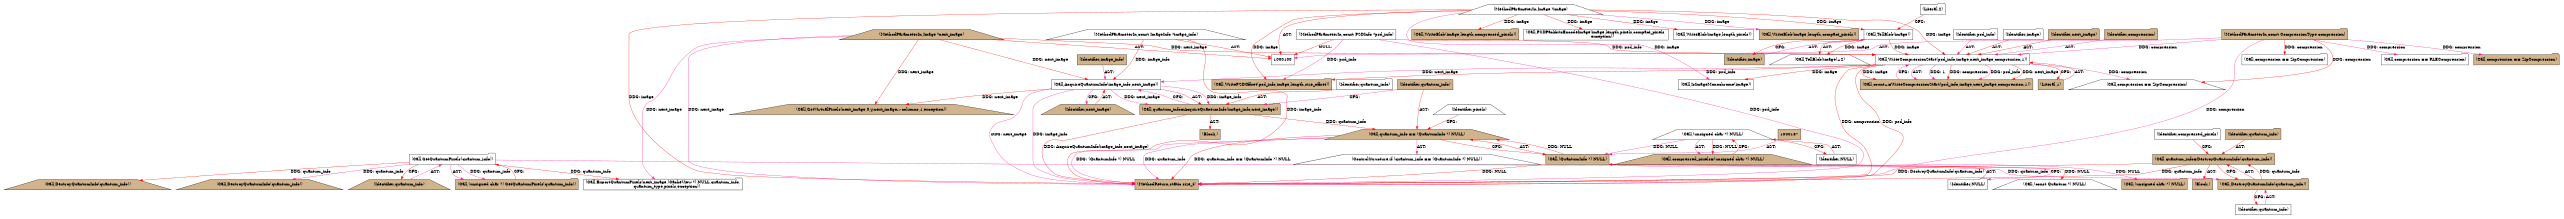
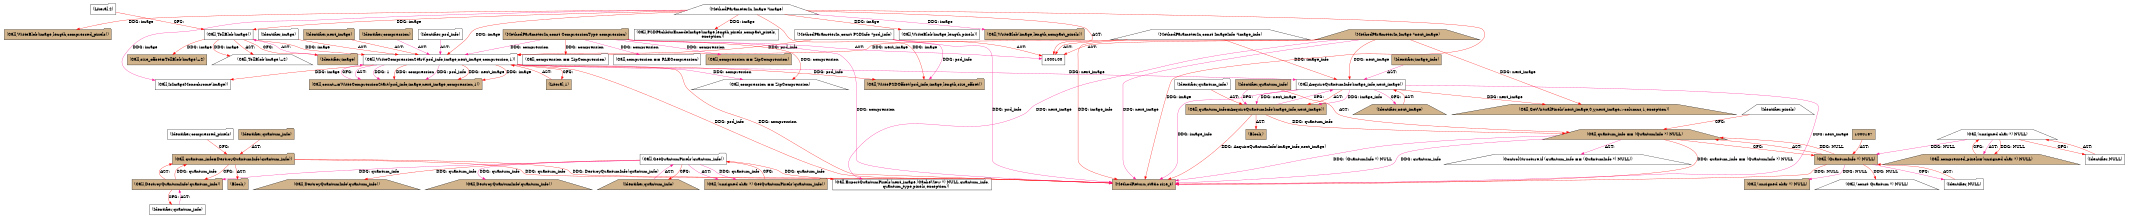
  digraph {
    node [fillcolor=tan shape=folder style=filled]
    edge [color=red]
    n1 [label="(Call,quantum_info=DestroyQuantumInfo(quantum_info))"]
    n2 [label="(Call,DestroyQuantumInfo(quantum_info))"]
    n3 [label="(MethodReturn,static size_t)" shape=box]
    n4 [label="(Block,)"]
    n5 [fillcolor=white label="(Identifier,quantum_info)" shape=box]
    n6 [fillcolor=white label="(Call,GetQuantumPixels(quantum_info))"]
    n7 [label="(Call,DestroyQuantumInfo(quantum_info))" shape=trapezium]
    n8 [label="(Call,DestroyQuantumInfo(quantum_info))" shape=trapezium]
    n9 [label="(Identifier,quantum_info)" shape=trapezium]
    n10 [fillcolor=white label="(Call,ExportQuantumPixels(next_image,(CacheView *) NULL,quantum_info,\n      quantum_type,pixels,exception))"]
    n11 [label="(Call,(unsigned char *) GetQuantumPixels(quantum_info))"]
    n12 [label="(Call,quantum_info == (QuantumInfo *) NULL)" shape=trapezium]
    n13 [label="(Call,(QuantumInfo *) NULL)" shape=box]
    n14 [fillcolor=white label="(ControlStructure,if (quantum_info == (QuantumInfo *) NULL))" shape=trapezium]
    n15 [fillcolor=white label="(Identifier,NULL)"]
    n16 [fillcolor=white label="(Call,(const Quantum *) NULL)" shape=trapezium]
    n17 [label="(Call,(unsigned char *) NULL)"]
    n18 [label="(Call,quantum_info=AcquireQuantumInfo(image_info,next_image))"]
    n19 [fillcolor=white label="(Call,AcquireQuantumInfo(image_info,next_image))" shape=box]
    n20 [label="(Block,)" shape=box]
    n21 [label="(Call,GetVirtualPixels(next_image,0,y,next_image->columns,1,exception))" shape=trapezium]
    n22 [label="(Identifier,next_image)" shape=trapezium]
    n23 [fillcolor=white label="(MethodParameterIn,const ImageInfo *image_info)" shape=trapezium]
    1000100 [fillcolor=white shape=box]
    n25 [fillcolor=white label="(Call,WriteCompressionStart(psd_info,image,next_image,compression,1))"]
    n26 [label="(Call,count+=WriteCompressionStart(psd_info,image,next_image,compression,1))"]
    n27 [label="(Literal,1)" shape=box]
    n28 [fillcolor=white label="(Call,IsImageMonochrome(image))" shape=box]
    n29 [fillcolor=white label="(Call,compression == ZipCompression)" shape=trapezium]
    n30 [label="(Call,WritePSDOffset(psd_info,image,length,size_offset))"]
    n31 [fillcolor=white label="(MethodParameterIn,const PSDInfo *psd_info)" shape=box]
    n32 [fillcolor=white label="(Call,TellBlob(image))" shape=box]
    n33 [fillcolor=white label="(Call,TellBlob(image)+2)" shape=trapezium]
+   n34 [label="(Call,size_offset=TellBlob(image)+2)" shape=box]
    n35 [label="(Identifier,image)"]
    n36 [fillcolor=white label="(MethodParameterIn,Image *image)" shape=trapezium]
    n37 [label="(Call,WriteBlob(image,length,compressed_pixels))"]
    n38 [fillcolor=white label="(Call,PSDPackbitsEncodeImage(image,length,pixels,compact_pixels,\n          exception))" shape=box]
    n39 [fillcolor=white label="(Call,WriteBlob(image,length,pixels))" shape=box]
    n40 [label="(Call,WriteBlob(image,length,compact_pixels))"]
    n41 [label="(MethodParameterIn,Image *next_image)" shape=trapezium]
    n42 [label="(MethodParameterIn,const CompressionType compression)"]
    n43 [fillcolor=white label="(Call,compression == RLECompression)"]
    n44 [label="(Call,compression == ZipCompression)"]
    n45 [fillcolor=white label="(Call,compression == ZipCompression)"]
    n46 [fillcolor=white label="(Call,(unsigned char *) NULL)" shape=trapezium]
    n47 [label="(Call,compressed_pixels=(unsigned char *) NULL)" shape=trapezium]
    n48 [fillcolor=white label="(Identifier,NULL)" shape=box]
    n49 [fillcolor=white label="(Literal,2)"]
    n50 [fillcolor=white label="(Identifier,psd_info)"]
    n51 [label="(Identifier,image_info)" shape=box]
    n52 [label="(Identifier,quantum_info)"]
    n53 [fillcolor=white label="(Identifier,image)"]
    n54 [label="(Identifier,next_image)"]
    n55 [fillcolor=white label="(Identifier,quantum_info)"]
    n56 [fillcolor=white label="(Identifier,compressed_pixels)"]
    n57 [fillcolor=white label="(Identifier,pixels)" shape=trapezium]
    n58 [label="(Identifier,quantum_info)" shape=box]
    n59 [label="(Identifier,compression)"]
    1000187 [shape=box]
    n1 -> n2 [label="CFG: "]
    n1 -> n3 [label="DDG: DestroyQuantumInfo(quantum_info)"]
    n1 -> n3 [label="DDG: quantum_info"]
    n1 -> n4 [label="AST: "]
    n2 -> n1 [label="AST: "]
    n2 -> n1 [label="DDG: quantum_info"]
    n2 -> n5 [label="CFG: "]
    n5 -> n2 [color=deeppink label="AST: "]
    n6 -> n2 [color=deeppink label="DDG: quantum_info"]
    n6 -> n7 [label="DDG: quantum_info"]
    n6 -> n8 [color=deeppink label="DDG: quantum_info"]
    n6 -> n9 [label="CFG: "]
    n6 -> n10 [label="DDG: quantum_info"]
    n6 -> n11 [color=deeppink label="AST: "]
    n6 -> n11 [color=deeppink label="DDG: quantum_info"]
    n9 -> n6 [color=deeppink label="AST: "]
    n11 -> n6 [label="CFG: "]
    n12 -> n3 [color=deeppink label="DDG: (QuantumInfo *) NULL"]
    n12 -> n3 [color=deeppink label="DDG: quantum_info"]
    n12 -> n3 [label="DDG: quantum_info == (QuantumInfo *) NULL"]
    n12 -> n13 [label="CFG: "]
    n12 -> n14 [color=deeppink label="AST: "]
    n13 -> n3 [label="DDG: NULL"]
    n13 -> n12 [label="AST: "]
    n13 -> n12 [label="DDG: NULL"]
    n13 -> n15 [color=deeppink label="CFG: "]
    n13 -> n16 [label="DDG: NULL"]
    n13 -> n17 [color=deeppink label="DDG: NULL"]
    n15 -> n13 [label="AST: "]
    n18 -> n3 [label="DDG: AcquireQuantumInfo(image_info,next_image)"]
    n18 -> n12 [label="DDG: quantum_info"]
    n18 -> n19 [color=deeppink label="CFG: "]
    n18 -> n20 [label="AST: "]
    n19 -> n3 [color=deeppink label="DDG: next_image"]
    n19 -> n3 [color=deeppink label="DDG: image_info"]
    n19 -> n18 [label="AST: "]
    n19 -> n18 [color=deeppink label="DDG: image_info"]
    n19 -> n18 [color=deeppink label="DDG: next_image"]
    n19 -> n21 [label="DDG: next_image"]
    n19 -> n22 [color=deeppink label="CFG: "]
    n22 -> n19 [label="AST: "]
    n23 -> n3 [label="DDG: image_info"]
    n23 -> n19 [label="DDG: image_info"]
    n23 -> 1000100 [label="AST: "]
    n25 -> n3 [label="DDG: compression"]
    n25 -> n3 [label="DDG: psd_info"]
    n25 -> n19 [color=deeppink label="DDG: next_image"]
    n25 -> n26 [color=deeppink label="AST: "]
    n25 -> n26 [color=deeppink label="DDG: 1"]
    n25 -> n26 [label="DDG: compression"]
    n25 -> n26 [color=deeppink label="DDG: psd_info"]
    n25 -> n26 [label="DDG: next_image"]
    n25 -> n26 [label="DDG: image"]
    n25 -> n27 [label="CFG: "]
    n25 -> n28 [label="DDG: image"]
    n25 -> n29 [color=deeppink label="DDG: compression"]
    n25 -> n30 [label="DDG: psd_info"]
    n26 -> n25 [color=deeppink label="CFG: "]
    n27 -> n25 [label="AST: "]
    n31 -> n3 [color=deeppink label="DDG: psd_info"]
-   n31 -> 1000100 [label="NULL: "]
+   n31 -> 1000100 [label="AST: "]
    n31 -> n25 [label="DDG: psd_info"]
    n31 -> n30 [color=deeppink label="DDG: psd_info"]
    n32 -> n25 [label="DDG: image"]
    n32 -> n33 [label="AST: "]
    n32 -> n33 [label="DDG: image"]
+   n32 -> n34 [label="DDG: image"]
    n32 -> n35 [label="CFG: "]
    n35 -> n32 [color=deeppink label="AST: "]
    n36 -> n3 [label="DDG: image"]
    n36 -> 1000100 [label="AST: "]
    n36 -> n25 [label="DDG: image"]
    n36 -> n28 [color=deeppink label="DDG: image"]
    n36 -> n30 [label="DDG: image"]
    n36 -> n32 [label="DDG: image"]
    n36 -> n37 [label="DDG: image"]
    n36 -> n38 [label="DDG: image"]
    n36 -> n39 [label="DDG: image"]
    n36 -> n40 [color=deeppink label="DDG: image"]
    n41 -> n3 [color=deeppink label="DDG: next_image"]
    n41 -> n10 [color=deeppink label="DDG: next_image"]
    n41 -> n19 [label="DDG: next_image"]
    n41 -> n21 [label="DDG: next_image"]
    n41 -> 1000100 [label="AST: "]
    n41 -> n25 [label="DDG: next_image"]
    n42 -> n3 [color=deeppink label="DDG: compression"]
    n42 -> 1000100 [color=deeppink label="AST: "]
    n42 -> n25 [color=deeppink label="DDG: compression"]
    n42 -> n29 [label="DDG: compression"]
    n42 -> n43 [color=deeppink label="DDG: compression"]
    n42 -> n44 [color=deeppink label="DDG: compression"]
    n42 -> n45 [label="DDG: compression"]
    n46 -> n13 [color=deeppink label="DDG: NULL"]
    n46 -> n47 [color=deeppink label="AST: "]
    n46 -> n47 [label="DDG: NULL"]
    n46 -> n48 [label="CFG: "]
    n47 -> n46 [label="CFG: "]
    n48 -> n46 [label="AST: "]
    n49 -> n32 [label="CFG: "]
    n50 -> n25 [color=deeppink label="AST: "]
    n51 -> n19 [color=deeppink label="AST: "]
    n52 -> n1 [label="AST: "]
    n53 -> n25 [label="AST: "]
    n54 -> n25 [label="AST: "]
    n55 -> n18 [label="AST: "]
    n56 -> n1 [label="CFG: "]
    n57 -> n12 [label="CFG: "]
    n58 -> n12 [label="AST: "]
    n58 -> n18 [color=deeppink label="CFG: "]
    n59 -> n25 [color=deeppink label="AST: "]
-   1000187 -> n13 [color=deeppink label="AST: "]
+   1000187 -> n13 [label="AST: "]
  }
